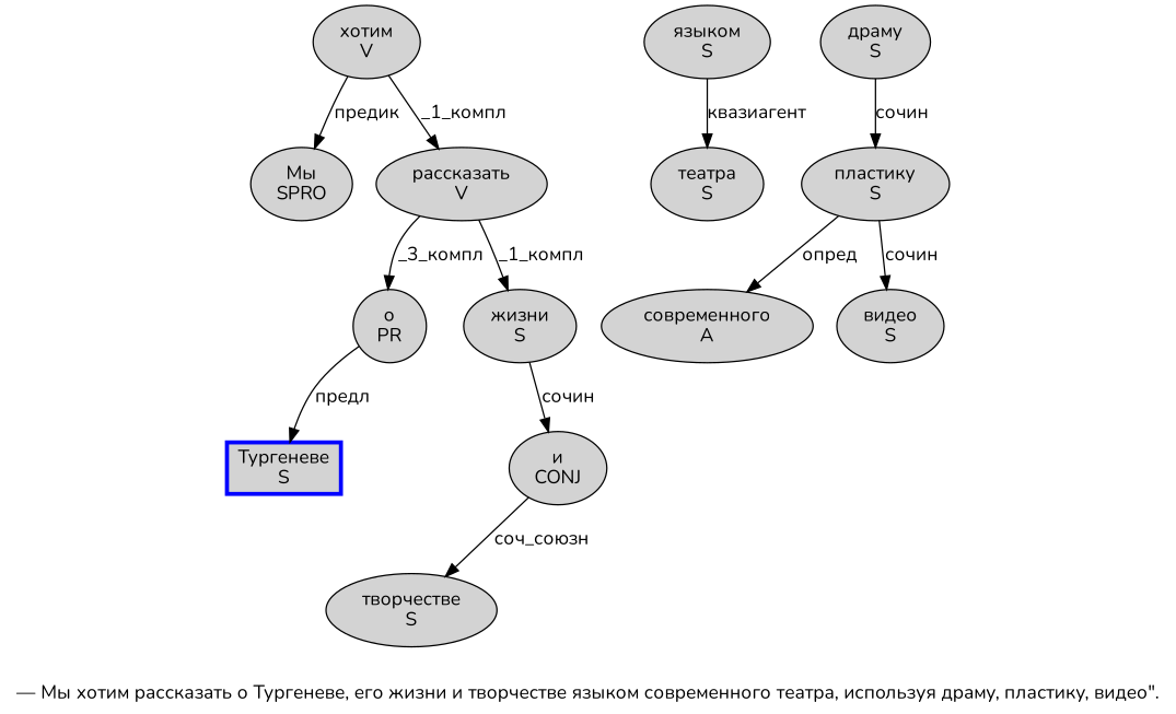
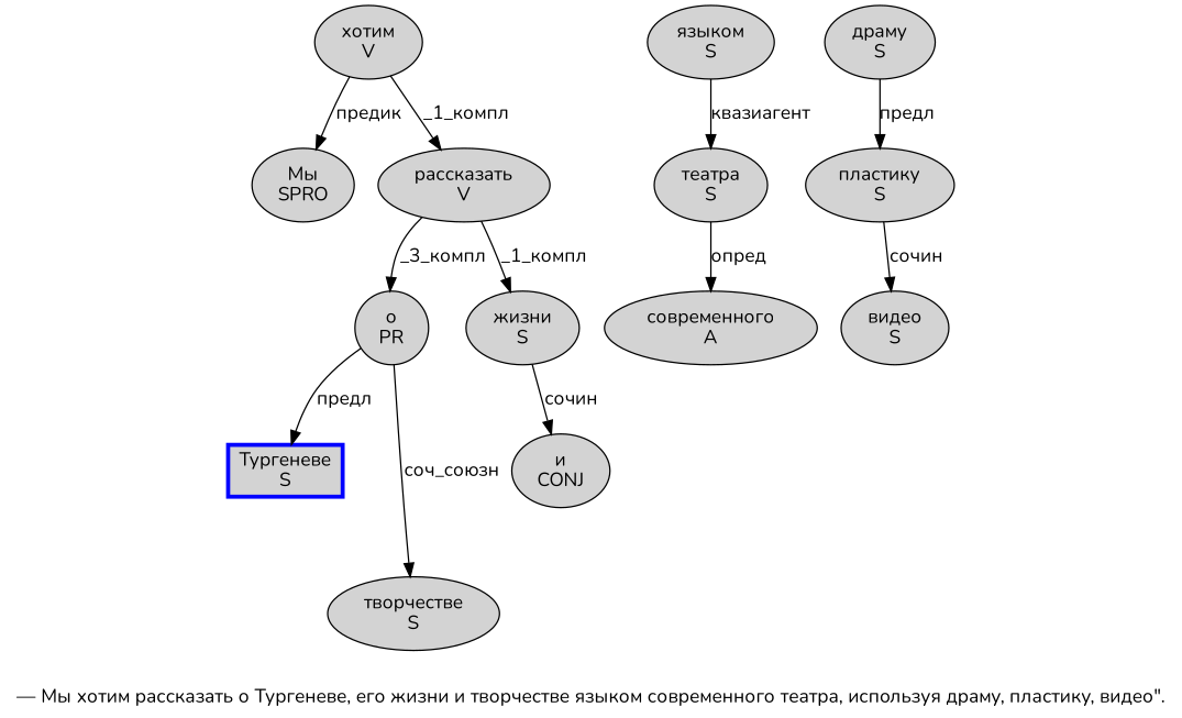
  digraph {
    fontname=Nunito
    label="— Мы хотим рассказать о Тургеневе, его жизни и творчестве языком современного театра, используя драму, пластику, видео\"."
    node [fillcolor=lightgray fontname=Nunito penwidth=1 shape=ellipse style=filled]
    edge [fontname=Nunito]
    n1 [label="Мы\nSPRO"]
    n2 [label="хотим\nV"]
    n3 [label="рассказать\nV"]
    n4 [label="о\nPR"]
    n5 [label="жизни\nS"]
    n6 [color=blue label="Тургеневе\nS" penwidth=3 shape=box]
    n7 [label="и\nCONJ"]
    n8 [label="творчестве\nS"]
    n9 [label="языком\nS"]
    n10 [label="театра\nS"]
    n11 [label="современного\nA"]
    n12 [label="драму\nS"]
    n13 [label="пластику\nS"]
    n14 [label="видео\nS"]
    n2 -> n1 [label="предик"]
    n2 -> n3 [label="_1_компл"]
    n3 -> n4 [label="_3_компл"]
    n3 -> n5 [label="_1_компл"]
    n4 -> n6 [label="предл"]
    n5 -> n7 [label="сочин"]
-   n7 -> n8 [label="соч_союзн"]
+   n4 -> n8 [label="соч_союзн"]
    n9 -> n10 [label="квазиагент"]
-   n13 -> n11 [label="опред"]
-   n12 -> n13 [label="сочин"]
+   n10 -> n11 [label="опред"]
+   n12 -> n13 [label="предл"]
    n13 -> n14 [label="сочин"]
  }
